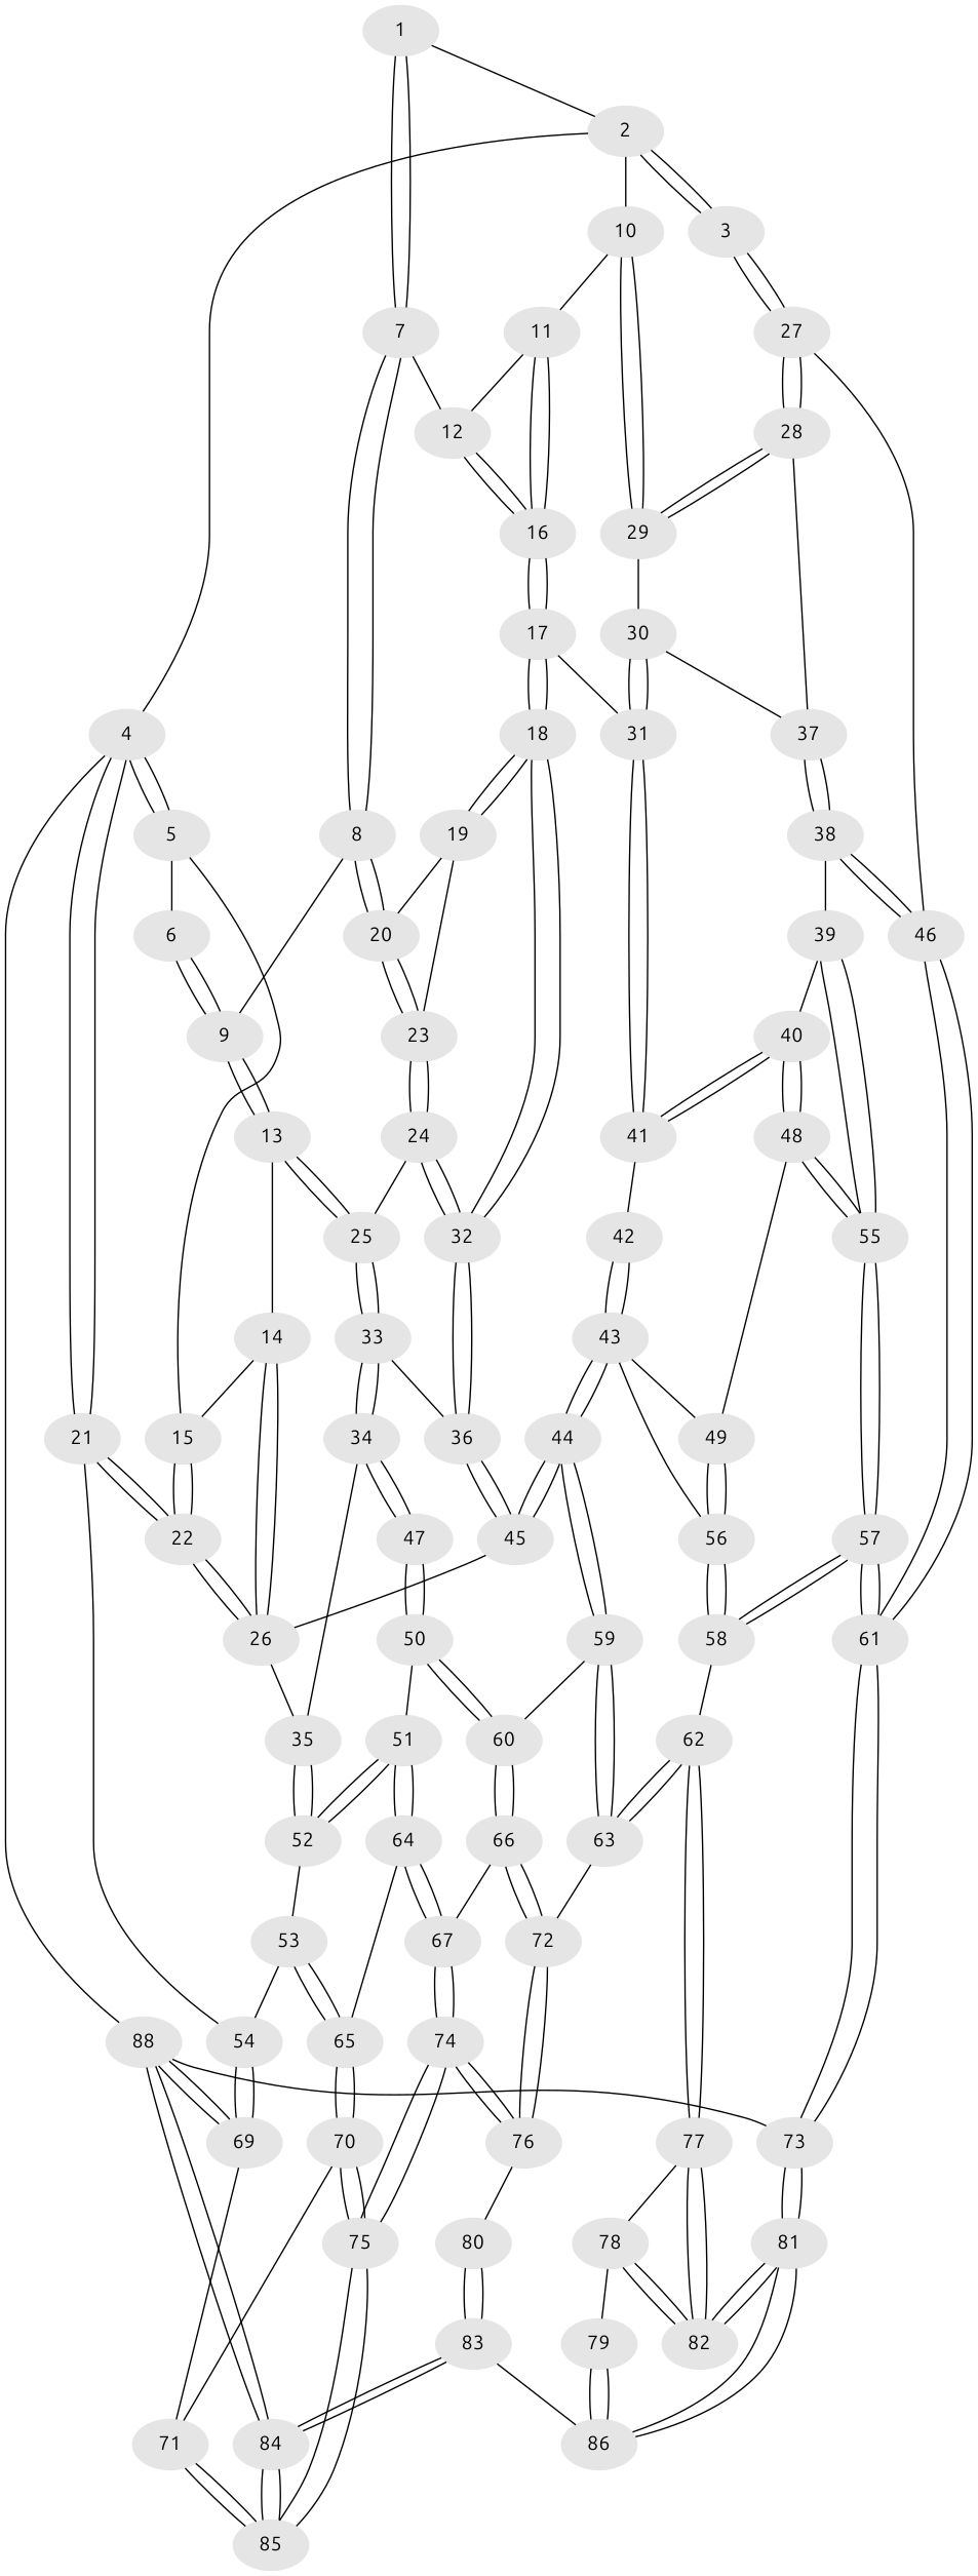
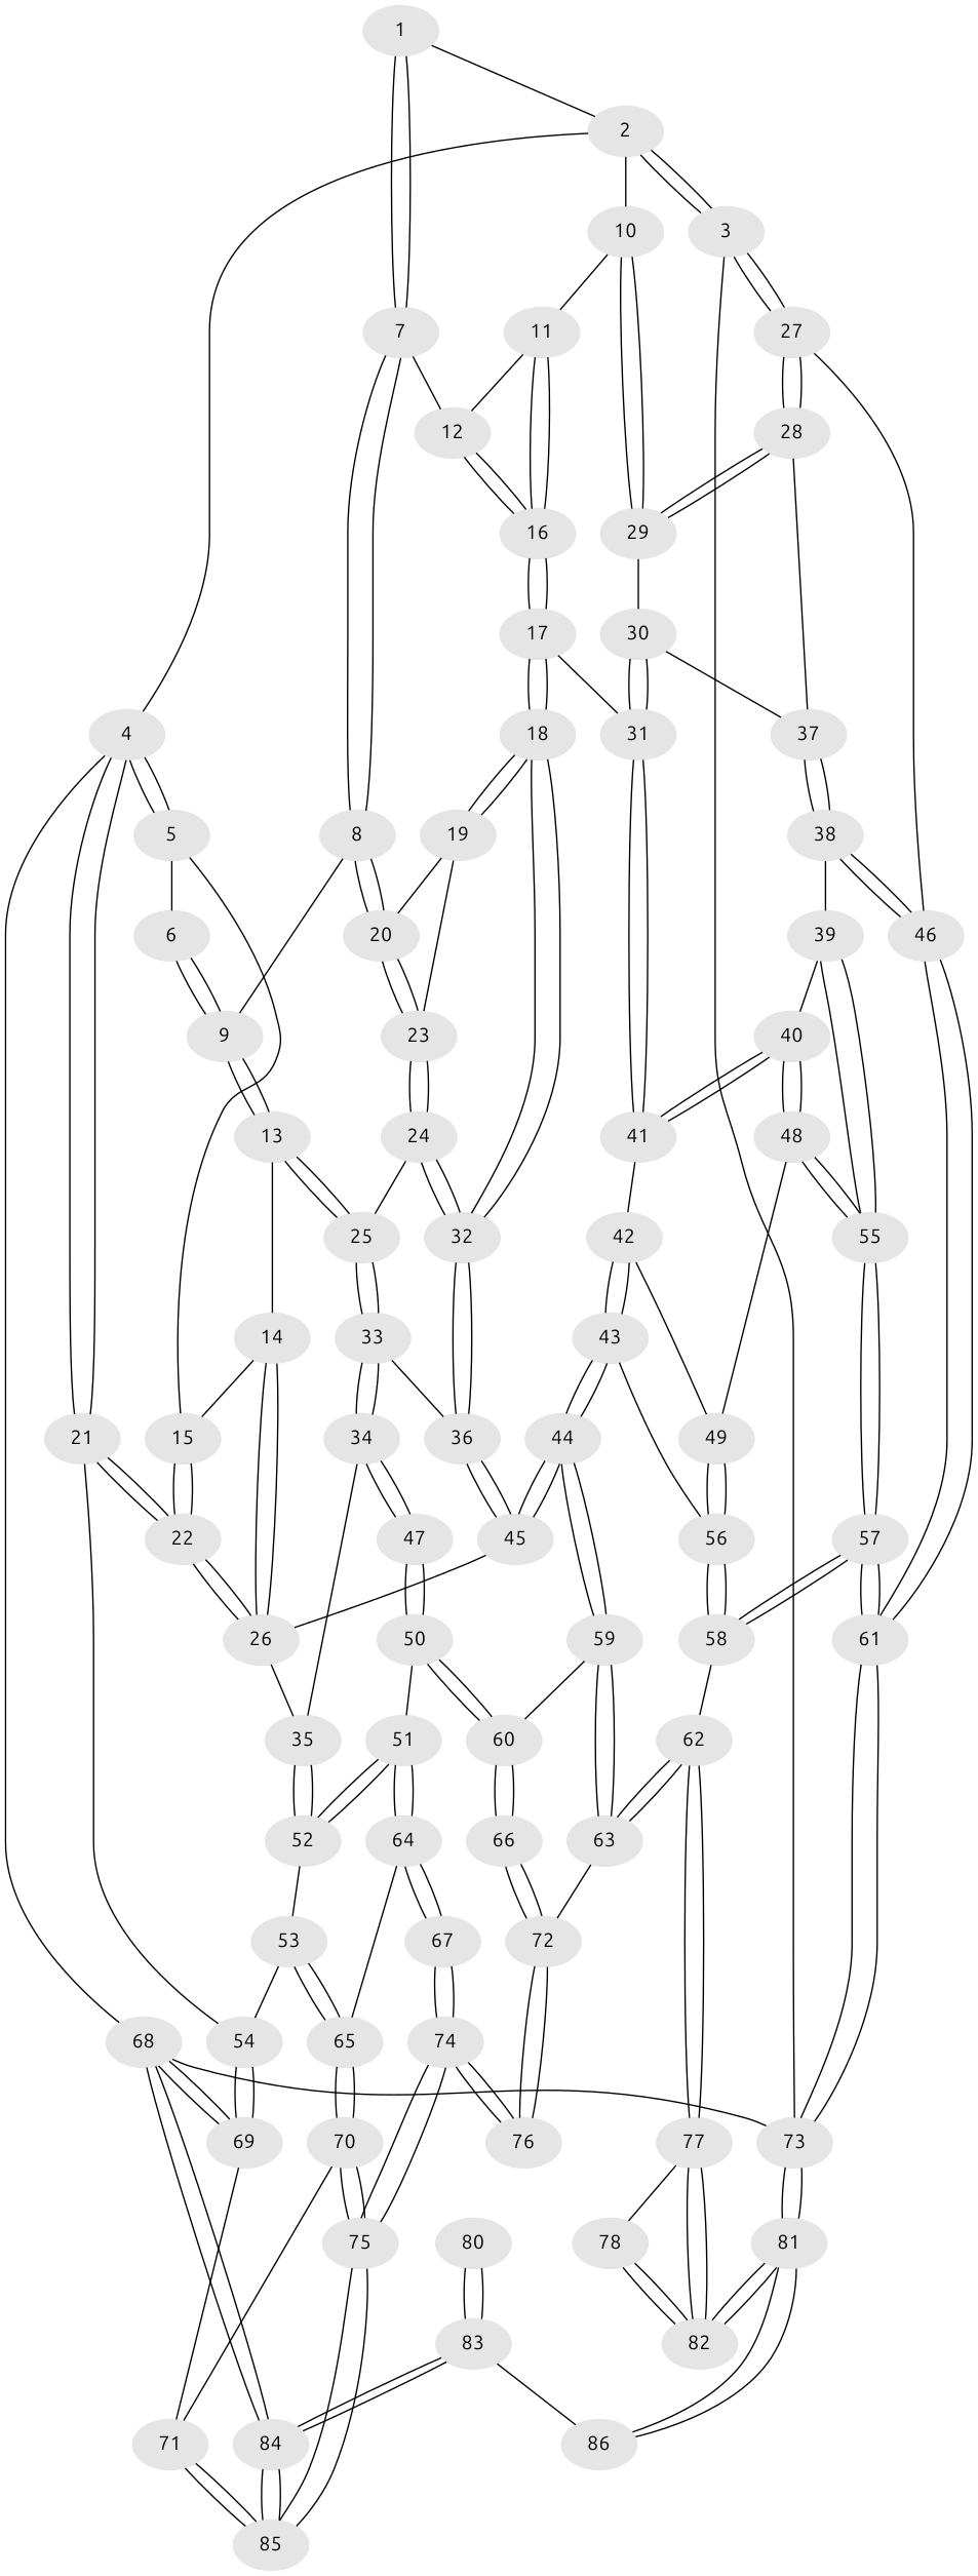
  graph {
    fontname=Ubuntu
    node [color=gray90 fontname=Ubuntu style=filled]
    edge [fontname=Ubuntu]
    1
    2
    7
    3
    10
    4
    8
    12
    27
    73
    11
    29
    5
    21
-   68 [label=88]
+   68
    28
    46
    81
    6
    15
    22
    54
    69
    84
    9
    13
    20
    16
    23
    14
    25
    30
    17
    26
    33
    35
    18
    31
    19
    32
    41
    36
    24
    34
    52
    37
    61
    38
    42
    45
    47
    50
    53
    39
    40
    55
    48
    57
    49
    43
    44
    56
    59
    58
    60
    63
    51
    64
    66
    65
    67
    70
    71
    62
    77
    72
    78
    82
    76
    74
    75
    85
    80
    86
    83
-   79
    1 -- 2
    1 -- 7
    1 -- 7
    2 -- 3
    2 -- 3
    2 -- 10
    2 -- 4
    7 -- 8
    7 -- 8
    7 -- 12
    3 -- 27
    3 -- 27
+   3 -- 73
    10 -- 11
    10 -- 29
    10 -- 29
    4 -- 5
    4 -- 5
    4 -- 21
    4 -- 21
    4 -- 68
    8 -- 9
    8 -- 20
    8 -- 20
    12 -- 16
    12 -- 16
    27 -- 28
    27 -- 28
    27 -- 46
    73 -- 81
    73 -- 81
    11 -- 12
    11 -- 16
    11 -- 16
    29 -- 30
    5 -- 6
    5 -- 15
    21 -- 22
    21 -- 22
    21 -- 54
    68 -- 73
    68 -- 69
    68 -- 69
    68 -- 84
    68 -- 84
    28 -- 29
    28 -- 29
    28 -- 37
    46 -- 61
    46 -- 61
    81 -- 82
    81 -- 82
    81 -- 86
    81 -- 86
    6 -- 9
    6 -- 9
    15 -- 22
    15 -- 22
    22 -- 26
    22 -- 26
    54 -- 69
    54 -- 69
    69 -- 71
    84 -- 85
    84 -- 85
    9 -- 13
    9 -- 13
    13 -- 14
    13 -- 25
    13 -- 25
    20 -- 23
    20 -- 23
    16 -- 17
    16 -- 17
    23 -- 24
    23 -- 24
    14 -- 15
    14 -- 26
    14 -- 26
    25 -- 33
    25 -- 33
    30 -- 31
    30 -- 31
    30 -- 37
    17 -- 18
    17 -- 18
    17 -- 31
    26 -- 35
    33 -- 36
    33 -- 34
    33 -- 34
    35 -- 52
    35 -- 52
    18 -- 19
    18 -- 19
    18 -- 32
    18 -- 32
    31 -- 41
    31 -- 41
    19 -- 20
    19 -- 23
    32 -- 36
    32 -- 36
    41 -- 42
    36 -- 45
    36 -- 45
    24 -- 25
    24 -- 32
    24 -- 32
    34 -- 35
    34 -- 47
    34 -- 47
    52 -- 53
    37 -- 38
    37 -- 38
    61 -- 73
    61 -- 73
    38 -- 46
    38 -- 46
    38 -- 39
-   43 -- 49
+   42 -- 49
    42 -- 43
    42 -- 43
    45 -- 26
    47 -- 50
    47 -- 50
    50 -- 60
    50 -- 60
    50 -- 51
    53 -- 54
    53 -- 65
    53 -- 65
    39 -- 40
    39 -- 55
    39 -- 55
    40 -- 41
    40 -- 41
    40 -- 48
    40 -- 48
    55 -- 57
    55 -- 57
    48 -- 55
    48 -- 55
    48 -- 49
    57 -- 61
    57 -- 61
    57 -- 58
    57 -- 58
    49 -- 56
    49 -- 56
    43 -- 44
    43 -- 44
    43 -- 56
    44 -- 45
    44 -- 45
    44 -- 59
    44 -- 59
    56 -- 58
    56 -- 58
    59 -- 60
    59 -- 63
    59 -- 63
    58 -- 62
    60 -- 66
    60 -- 66
    63 -- 72
    51 -- 52
    51 -- 52
    51 -- 64
    51 -- 64
    64 -- 65
    64 -- 67
    64 -- 67
-   66 -- 67
    66 -- 72
    66 -- 72
    65 -- 70
    65 -- 70
    67 -- 74
    67 -- 74
    70 -- 71
    70 -- 75
    70 -- 75
    71 -- 85
    71 -- 85
    62 -- 63
    62 -- 63
    62 -- 77
    62 -- 77
    77 -- 78
    77 -- 82
    77 -- 82
    72 -- 76
    72 -- 76
    78 -- 82
    78 -- 82
-   78 -- 79
-   76 -- 80
    74 -- 76
    74 -- 76
    74 -- 75
    74 -- 75
    75 -- 85
    75 -- 85
    80 -- 83
    80 -- 83
    83 -- 84
    83 -- 84
    83 -- 86
-   79 -- 86
-   79 -- 86
  }
